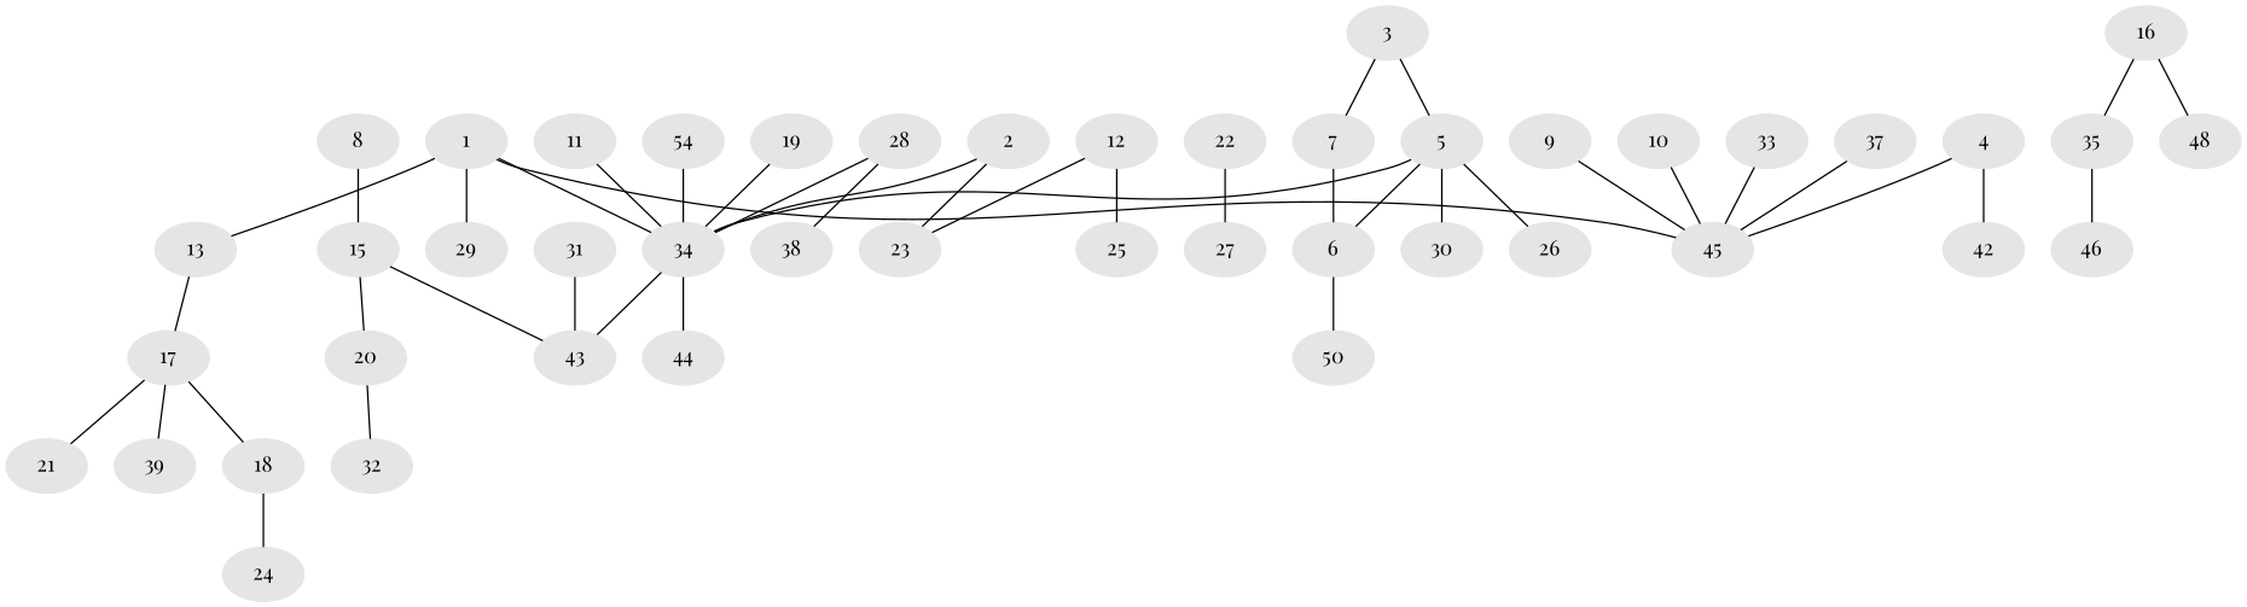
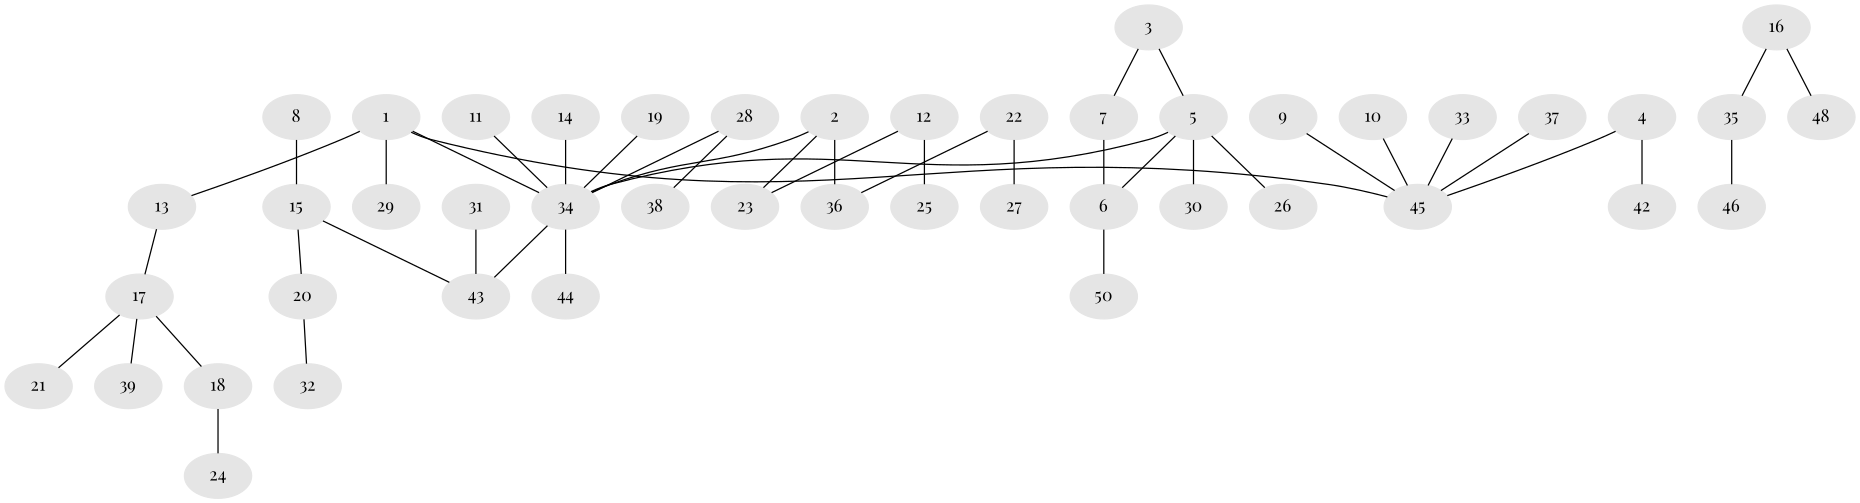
  graph {
    fontname="Playfair Display"
    node [color=gray90 fontname="Playfair Display" style=filled]
    edge [fontname="Playfair Display" weight=1.0]
    1
    13
    29
    34
    45
    17
    43
    44
    2
    23
+   36
    3
    5
    7
    6
    26
    30
    4
    42
    n20 [label=50]
    35
    46
    8
    15
    20
    9
    10
    11
    12
    25
    18
    21
    39
-   14 [label=54]
+   14
    32
    16
    n37 [label=48]
    24
    19
    22
    27
    28
    38
    31
    33
    37
    1 -- 13
    1 -- 29
    1 -- 34
    1 -- 45
    13 -- 17
    34 -- 43
    34 -- 44
    17 -- 18
    17 -- 21
    17 -- 39
    2 -- 34
    2 -- 23
+   2 -- 36
    3 -- 5
    3 -- 7
    5 -- 34
    5 -- 6
    5 -- 26
    5 -- 30
    7 -- 6
    6 -- n20
    4 -- 45
    4 -- 42
    35 -- 46
    8 -- 15
    15 -- 43
    15 -- 20
    20 -- 32
    9 -- 45
    10 -- 45
    11 -- 34
    12 -- 23
    12 -- 25
    18 -- 24
    14 -- 34
    16 -- 35
    16 -- n37
    19 -- 34
+   22 -- 36
    22 -- 27
    28 -- 34
    28 -- 38
    31 -- 43
    33 -- 45
    37 -- 45
  }
